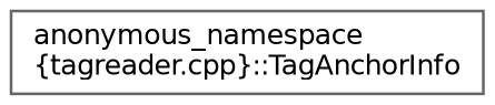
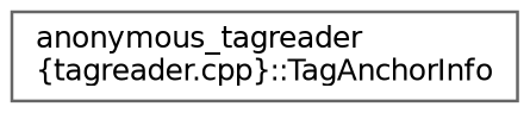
  digraph {
    rankdir=LR
-   n1 [color=grey40 fillcolor=white fontname=Helvetica fontsize=10 height=0.2 label="anonymous_namespace\l\{tagreader.cpp\}::TagAnchorInfo" shape=box style=filled width=0.4]
+   n1 [color=grey40 fillcolor=white fontname=Helvetica fontsize=10 height=0.2 label="anonymous_tagreader\l\{tagreader.cpp\}::TagAnchorInfo" shape=box style=filled width=0.4]
  }
